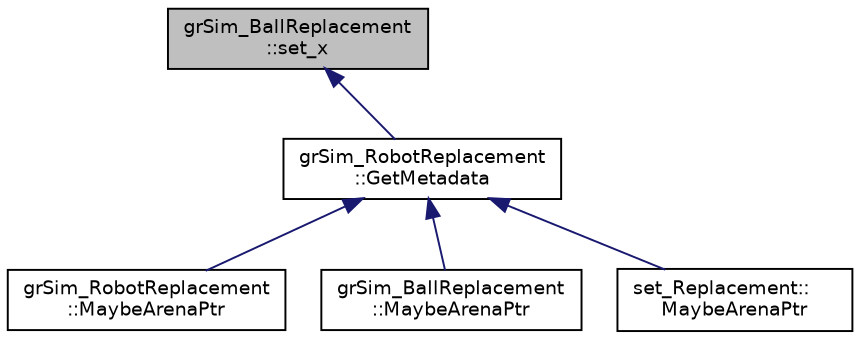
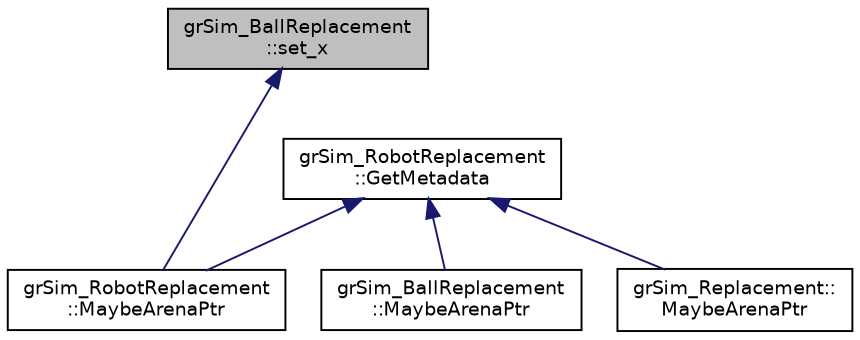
  digraph {
    rankdir=TB
    node [color=black fillcolor=white fontname=Helvetica fontsize=10 shape=record style=filled]
    edge [color=midnightblue dir=back fontname=Helvetica fontsize=10 labelfontname=Helvetica labelfontsize=10 style=solid]
    n1 [fillcolor=grey75 fontcolor=black height=0.2 label="grSim_BallReplacement\l::set_x" width=0.4]
    n2 [height=0.2 label="grSim_RobotReplacement\l::GetMetadata" width=0.4]
    n3 [height=0.2 label="grSim_RobotReplacement\l::MaybeArenaPtr" width=0.4]
    n4 [height=0.2 label="grSim_BallReplacement\l::MaybeArenaPtr" width=0.4]
-   n5 [height=0.2 label="set_Replacement::\lMaybeArenaPtr" width=0.4]
-   n1 -> n2
+   n5 [height=0.2 label="grSim_Replacement::\lMaybeArenaPtr" width=0.4]
+   n1 -> n3
    n2 -> n3
    n2 -> n4
    n2 -> n5
  }
